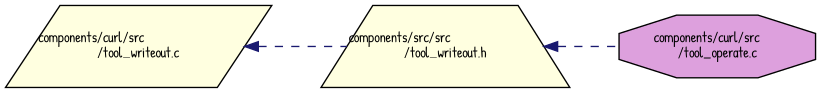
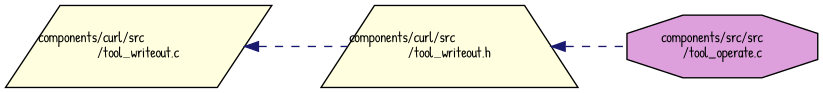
  digraph {
    fontname="Patrick Hand"
    rankdir=LR
    node [color=black fillcolor=lightyellow fontname="Patrick Hand" fontsize=10 style=filled]
    edge [color=midnightblue dir=back fontname="Patrick Hand" fontsize=10 labelfontname=Helvetica labelfontsize=10 style=dashed]
-   n1 [fontcolor=black height=0.2 label="components/src/src\l/tool_writeout.h" shape=trapezium width=0.4]
-   n2 [fillcolor=plum height=0.2 label="components/curl/src\l/tool_operate.c" shape=octagon width=0.4]
+   n1 [fontcolor=black height=0.2 label="components/curl/src\l/tool_writeout.h" shape=trapezium width=0.4]
+   n2 [fillcolor=plum height=0.2 label="components/src/src\l/tool_operate.c" shape=octagon width=0.4]
    n3 [height=0.2 label="components/curl/src\l/tool_writeout.c" shape=parallelogram width=0.4]
    n1 -> n2
    n3 -> n1
  }
